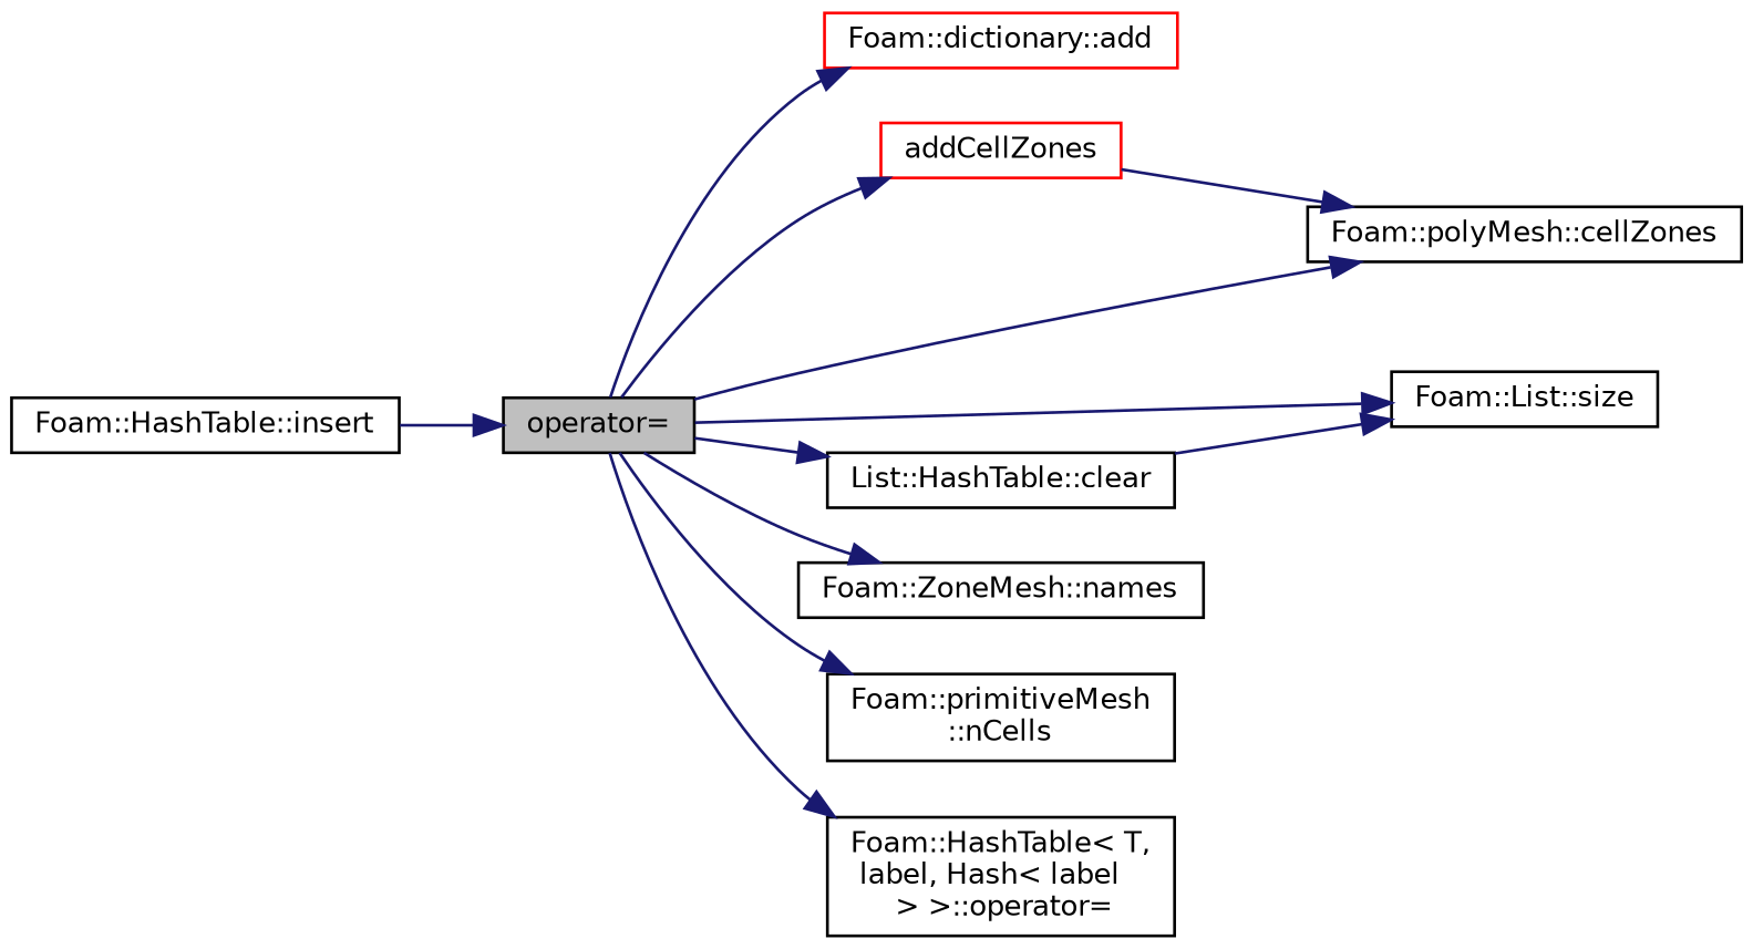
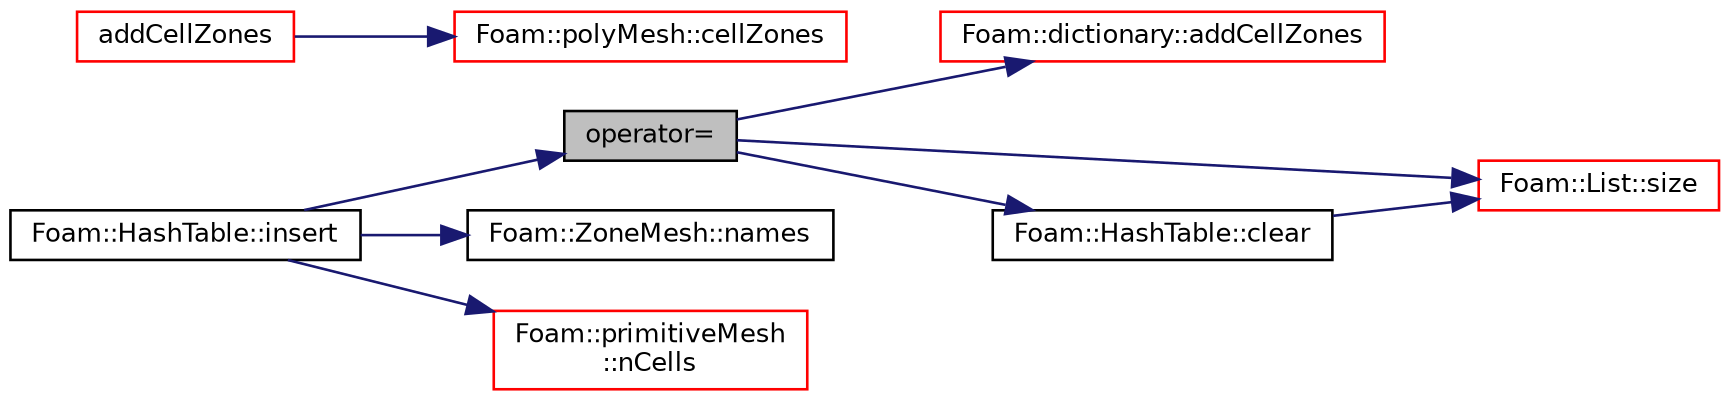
  digraph {
    rankdir=LR
    node [color=black fontname=Helvetica fontsize=10 shape=record]
    edge [color=midnightblue fontname=Helvetica fontsize=10 labelfontname=Helvetica labelfontsize=10 style=solid]
    n1 [fillcolor=grey75 fontcolor=black height=0.2 label="operator=" style=filled width=0.4]
-   n2 [color=red height=0.2 label="Foam::dictionary::add" width=0.4]
+   n2 [color=red height=0.2 label="Foam::dictionary::addCellZones" width=0.4]
    n3 [color=red height=0.2 label=addCellZones width=0.4]
-   n4 [height=0.2 label="Foam::List::size" width=0.4]
-   n5 [height=0.2 label="Foam::polyMesh::cellZones" width=0.4]
-   n6 [height=0.2 label="List::HashTable::clear" width=0.4]
+   n4 [color=red height=0.2 label="Foam::List::size" width=0.4]
+   n5 [color=red height=0.2 label="Foam::polyMesh::cellZones" width=0.4]
+   n6 [height=0.2 label="Foam::HashTable::clear" width=0.4]
    n7 [height=0.2 label="Foam::ZoneMesh::names" width=0.4]
-   n8 [height=0.2 label="Foam::primitiveMesh\l::nCells" width=0.4]
-   n9 [height=0.2 label="Foam::HashTable\< T,\l label, Hash\< label\l \> \>::operator=" width=0.4]
+   n8 [color=red height=0.2 label="Foam::primitiveMesh\l::nCells" width=0.4]
    n10 [height=0.2 label="Foam::HashTable::insert" width=0.4]
    n1 -> n2
-   n1 -> n3
    n1 -> n4
-   n1 -> n5
    n1 -> n6
-   n1 -> n7
-   n1 -> n8
-   n1 -> n9
+   n10 -> n7
+   n10 -> n8
    n3 -> n5
    n6 -> n4
    n10 -> n1
  }
